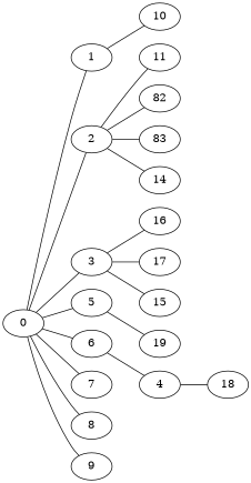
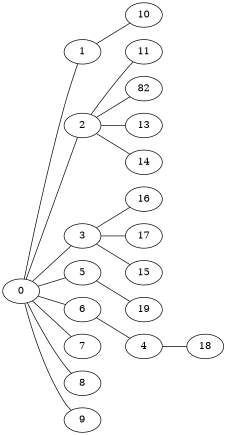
  graph {
    rankdir=LR
    0
    1
    2
    3
    5
    6
    7
    8
    9
    10
    11
    n12 [label=82]
-   13 [label=83]
+   13
    14
    16
    17
    15
    4
    18
    19
    0 -- 1
    0 -- 2
    0 -- 3
    0 -- 5
    0 -- 6
    0 -- 7
    0 -- 8
    0 -- 9
    1 -- 10
    2 -- 11
    2 -- n12
    2 -- 13
    2 -- 14
    3 -- 16
    3 -- 17
    3 -- 15
    5 -- 19
    6 -- 4
    4 -- 18
  }
